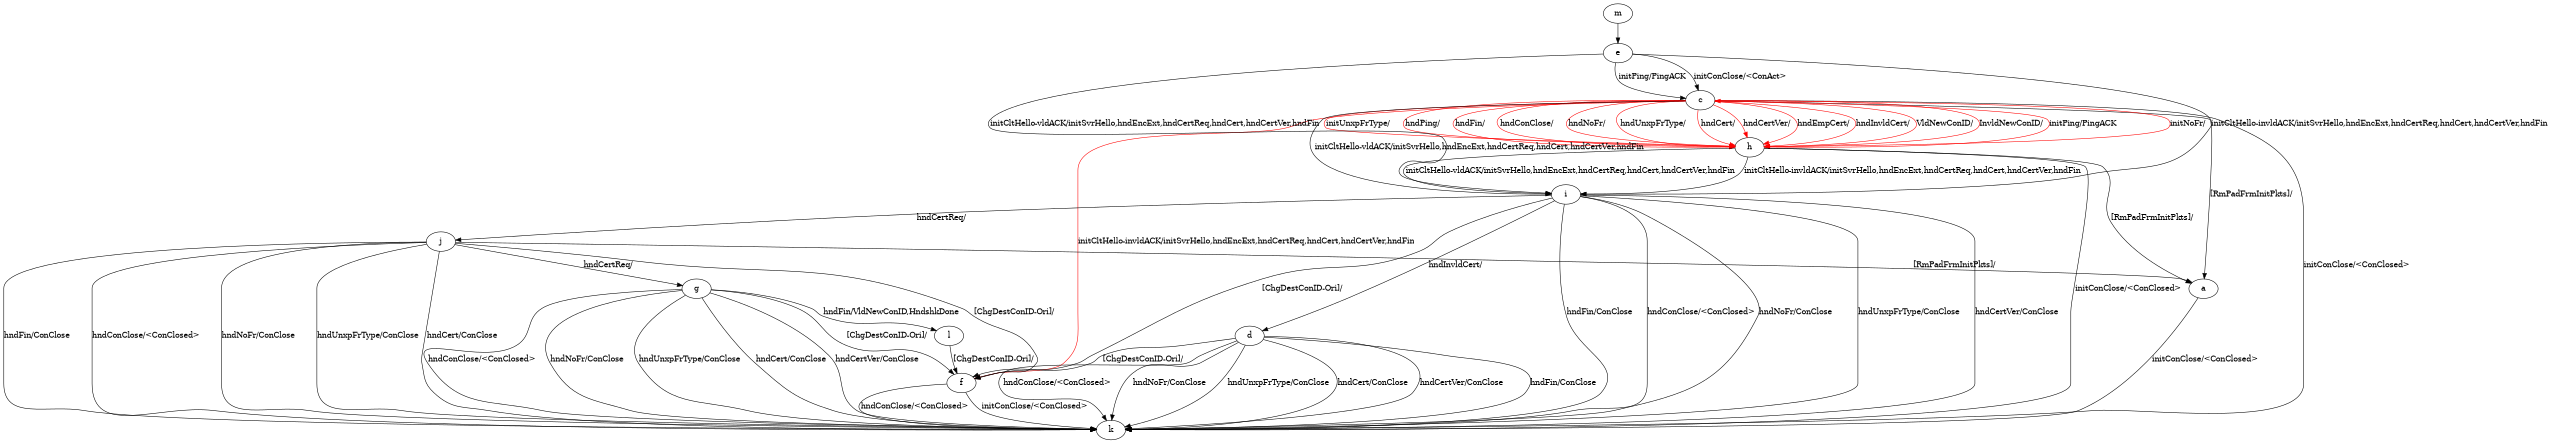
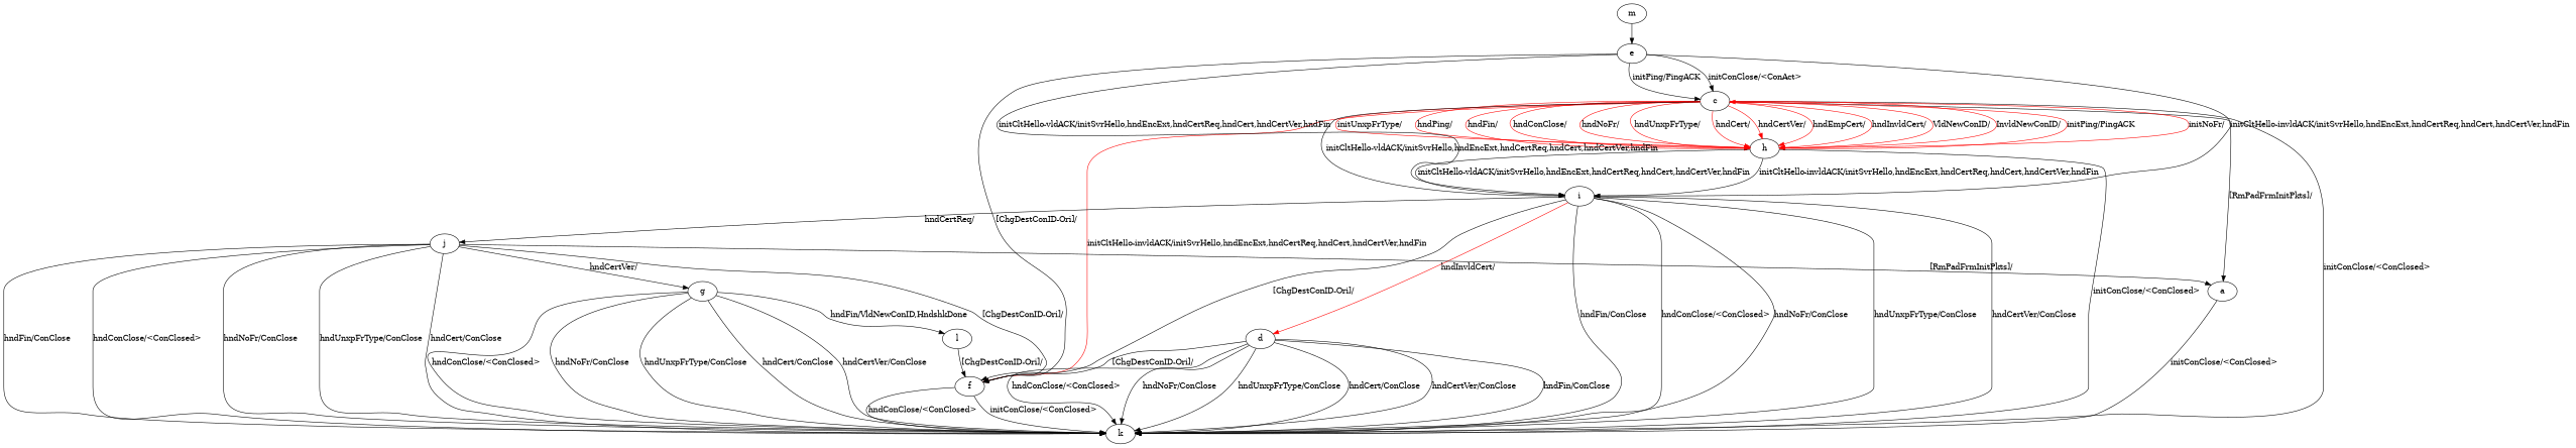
  digraph {
    a
    k
    f
    c
    h
    i
    d
    j
    g
    e
    l
    m
    a -> k [label="initConClose/<ConClosed> "]
    f -> k [label="initConClose/<ConClosed> "]
    f -> k [label="hndConClose/<ConClosed> "]
    c -> a [label="[RmPadFrmInitPkts]/ "]
    c -> k [label="initConClose/<ConClosed> "]
    c -> f [color=red label="initCltHello-invldACK/initSvrHello,hndEncExt,hndCertReq,hndCert,hndCertVer,hndFin "]
    c -> h [color=red label="initNoFr/ "]
    c -> h [color=red label="initUnxpFrType/ "]
    c -> h [color=red label="hndPing/ "]
    c -> h [color=red label="hndFin/ "]
    c -> h [color=red label="hndConClose/ "]
    c -> h [color=red label="hndNoFr/ "]
    c -> h [color=red label="hndUnxpFrType/ "]
    c -> h [color=red label="hndCert/ "]
    c -> h [color=red label="hndCertVer/ "]
    c -> h [color=red label="hndEmpCert/ "]
    c -> h [color=red label="hndInvldCert/ "]
    c -> h [color=red label="VldNewConID/ "]
    c -> h [color=red label="InvldNewConID/ "]
    c -> i [label="initCltHello-vldACK/initSvrHello,hndEncExt,hndCertReq,hndCert,hndCertVer,hndFin "]
-   h -> a [label="[RmPadFrmInitPkts]/ "]
    h -> k [label="initConClose/<ConClosed> "]
    h -> c [color=red label="initPing/PingACK "]
    h -> i [label="initCltHello-vldACK/initSvrHello,hndEncExt,hndCertReq,hndCert,hndCertVer,hndFin "]
    h -> i [label="initCltHello-invldACK/initSvrHello,hndEncExt,hndCertReq,hndCert,hndCertVer,hndFin "]
    i -> k [label="hndFin/ConClose "]
    i -> k [label="hndConClose/<ConClosed> "]
    i -> k [label="hndNoFr/ConClose "]
    i -> k [label="hndUnxpFrType/ConClose "]
    i -> k [label="hndCertVer/ConClose "]
    i -> f [label="[ChgDestConID-Ori]/ "]
-   i -> d [label="hndInvldCert/ "]
+   i -> d [label="hndInvldCert/ " color=red]
    i -> j [label="hndCertReq/ "]
    d -> k [label="hndFin/ConClose "]
    d -> k [label="hndConClose/<ConClosed> "]
    d -> k [label="hndNoFr/ConClose "]
    d -> k [label="hndUnxpFrType/ConClose "]
    d -> k [label="hndCert/ConClose "]
    d -> k [label="hndCertVer/ConClose "]
    d -> f [label="[ChgDestConID-Ori]/ "]
    j -> a [label="[RmPadFrmInitPkts]/ "]
    j -> k [label="hndFin/ConClose "]
    j -> k [label="hndConClose/<ConClosed> "]
    j -> k [label="hndNoFr/ConClose "]
    j -> k [label="hndUnxpFrType/ConClose "]
    j -> k [label="hndCert/ConClose "]
    j -> f [label="[ChgDestConID-Ori]/ "]
-   j -> g [label="hndCertReq/ "]
+   j -> g [label="hndCertVer/ "]
    g -> k [label="hndConClose/<ConClosed> "]
    g -> k [label="hndNoFr/ConClose "]
    g -> k [label="hndUnxpFrType/ConClose "]
    g -> k [label="hndCert/ConClose "]
    g -> k [label="hndCertVer/ConClose "]
-   g -> f [label="[ChgDestConID-Ori]/ "]
+   e -> f [label="[ChgDestConID-Ori]/ "]
    g -> l [label="hndFin/VldNewConID,HndshkDone "]
    e -> c [label="initPing/PingACK "]
    e -> c [label="initConClose/<ConAct> "]
    e -> i [label="initCltHello-vldACK/initSvrHello,hndEncExt,hndCertReq,hndCert,hndCertVer,hndFin "]
    e -> i [label="initCltHello-invldACK/initSvrHello,hndEncExt,hndCertReq,hndCert,hndCertVer,hndFin "]
    l -> f [label="[ChgDestConID-Ori]/ "]
    m -> e
  }
